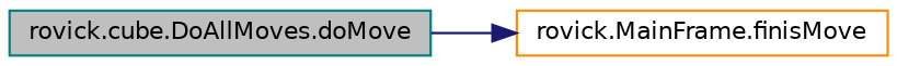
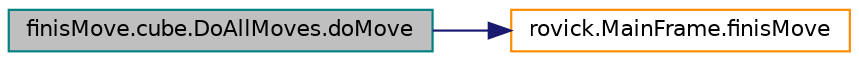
  digraph {
    rankdir=LR
    node [fontname=Helvetica fontsize=10 shape=record style=filled]
-   n1 [color=teal fillcolor=grey75 fontcolor=black height=0.2 label="rovick.cube.DoAllMoves.doMove" width=0.4]
+   n1 [color=teal fillcolor=grey75 fontcolor=black height=0.2 label="finisMove.cube.DoAllMoves.doMove" width=0.4]
    n2 [color=darkorange fillcolor=white height=0.2 label="rovick.MainFrame.finisMove" width=0.4]
    n1 -> n2 [color=midnightblue fontname=Helvetica fontsize=10 labelfontname=Helvetica labelfontsize=10 style=solid]
  }
